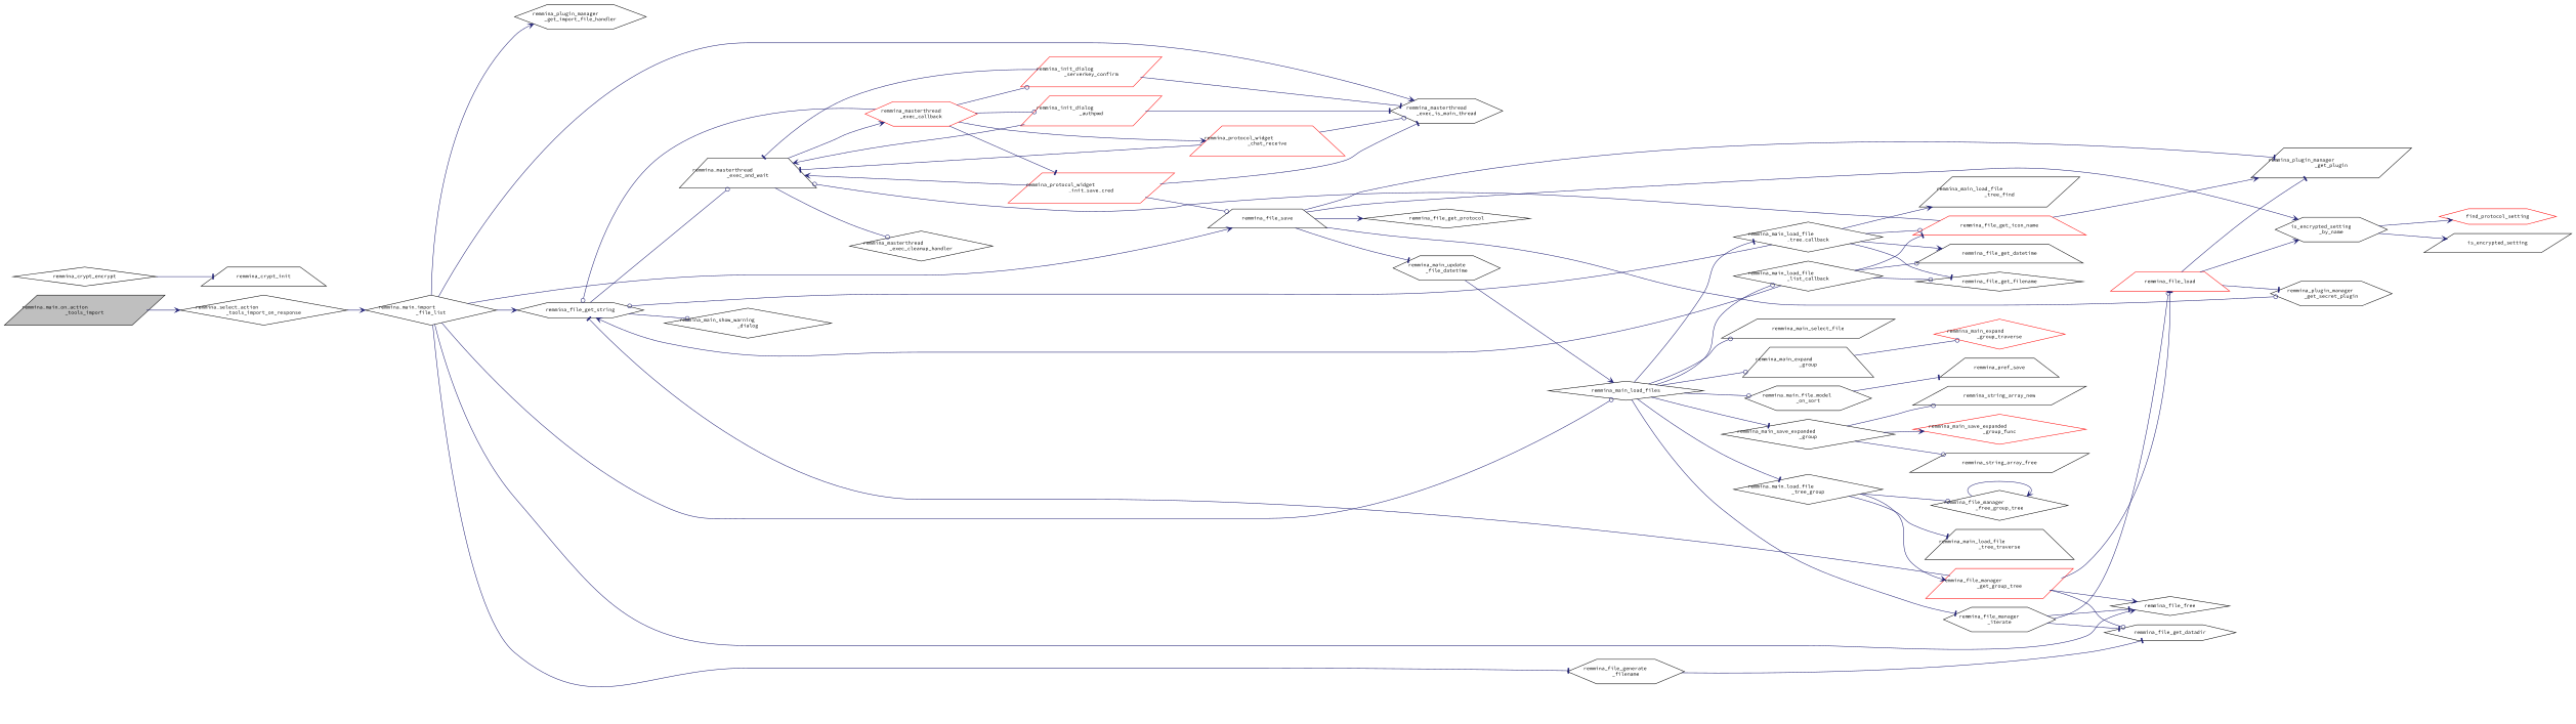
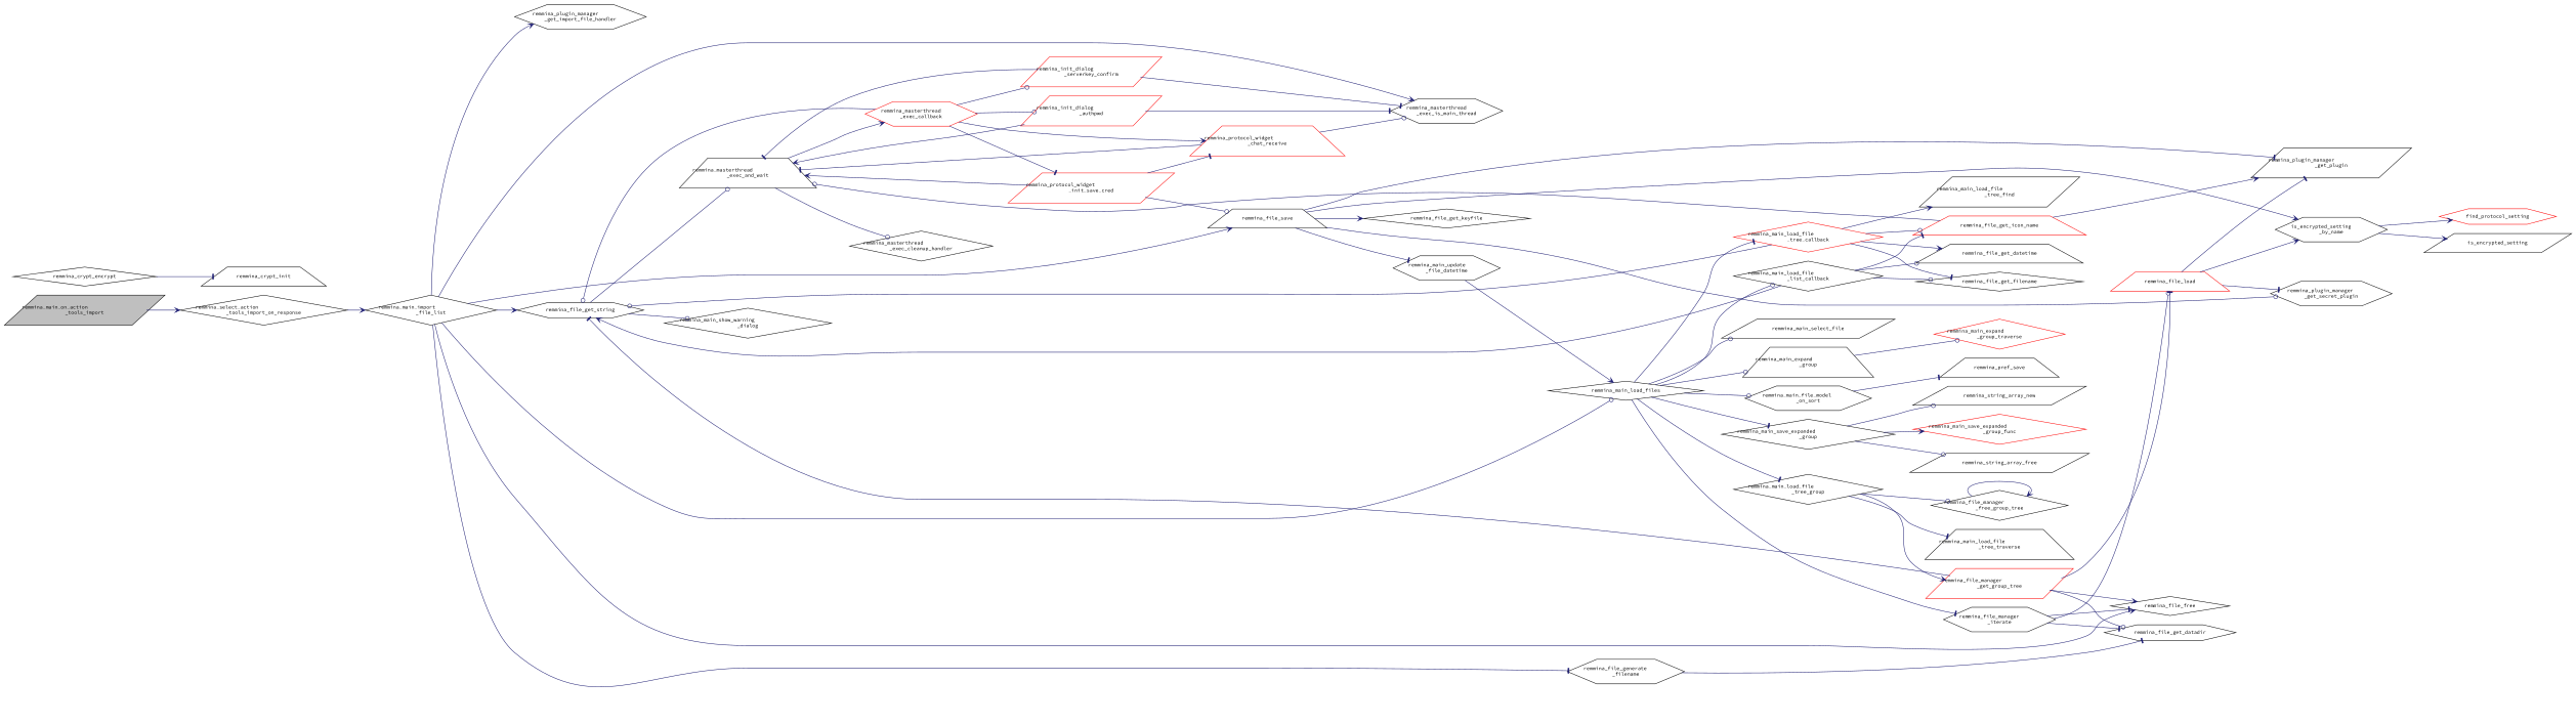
  digraph {
    fontname="Source Code Pro"
    rankdir=LR
    node [color=black fillcolor=white fontname="Source Code Pro" fontsize=10 shape=diamond style=filled]
    edge [arrowhead=vee color=midnightblue fontname="Source Code Pro" fontsize=10 labelfontname=Helvetica labelfontsize=10 style=solid]
    n1 [fillcolor=grey75 fontcolor=black height=0.2 label="remmina_main_on_action\l_tools_import" shape=parallelogram width=0.4]
    n2 [height=0.2 label="remmina_select_action\l_tools_import_on_response" width=0.4]
    n3 [height=0.2 label="remmina_main_import\l_file_list" width=0.4]
    n4 [height=0.2 label="remmina_plugin_manager\l_get_import_file_handler" shape=hexagon width=0.4]
    n5 [height=0.2 label=remmina_file_get_string shape=hexagon width=0.4]
    n6 [height=0.2 label=remmina_file_save shape=trapezium width=0.4]
    n7 [height=0.2 label=remmina_main_load_files width=0.4]
    n8 [height=0.2 label=remmina_file_free width=0.4]
    n9 [height=0.2 label="remmina_file_generate\l_filename" shape=hexagon width=0.4]
    n10 [height=0.2 label="remmina_masterthread\l_exec_is_main_thread" shape=hexagon width=0.4]
    n11 [height=0.2 label="remmina_masterthread\l_exec_and_wait" shape=trapezium width=0.4]
    n12 [height=0.2 label="remmina_main_show_warning\l_dialog" width=0.4]
-   n13 [height=0.2 label=remmina_file_get_protocol width=0.4]
+   n13 [height=0.2 label=remmina_file_get_keyfile width=0.4]
    n14 [height=0.2 label="remmina_plugin_manager\l_get_plugin" shape=parallelogram width=0.4]
    n15 [height=0.2 label="remmina_plugin_manager\l_get_secret_plugin" shape=hexagon width=0.4]
    n16 [height=0.2 label="is_encrypted_setting\l_by_name" shape=hexagon width=0.4]
    n17 [height=0.2 label="remmina_main_update\l_file_datetime" shape=hexagon width=0.4]
    n18 [height=0.2 label="remmina_main_save_expanded\l_group" width=0.4]
    n19 [height=0.2 label="remmina_main_load_file\l_tree_group" width=0.4]
    n20 [height=0.2 label="remmina_file_manager\l_iterate" shape=hexagon width=0.4]
-   n21 [height=0.2 label="remmina_main_load_file\l_tree_callback" width=0.4]
+   n21 [color=red height=0.2 label="remmina_main_load_file\l_tree_callback" width=0.4]
    n22 [height=0.2 label="remmina_main_load_file\l_list_callback" width=0.4]
    n23 [height=0.2 label="remmina_main_file_model\l_on_sort" shape=hexagon width=0.4]
    n24 [height=0.2 label="remmina_main_expand\l_group" shape=trapezium width=0.4]
    n25 [height=0.2 label=remmina_main_select_file shape=parallelogram width=0.4]
    n26 [height=0.2 label=remmina_file_get_datadir shape=hexagon width=0.4]
    n27 [height=0.2 label="remmina_masterthread\l_exec_cleanup_handler" width=0.4]
    n28 [color=red height=0.2 label="remmina_masterthread\l_exec_callback" shape=hexagon width=0.4]
    n29 [color=red height=0.2 label="remmina_protocol_widget\l_init_save_cred" shape=parallelogram width=0.4]
    n30 [color=red height=0.2 label="remmina_protocol_widget\l_chat_receive" shape=trapezium width=0.4]
    n31 [color=red height=0.2 label="remmina_init_dialog\l_serverkey_confirm" shape=parallelogram width=0.4]
    n32 [color=red height=0.2 label="remmina_init_dialog\l_authpwd" shape=parallelogram width=0.4]
    n33 [color=red height=0.2 label=find_protocol_setting shape=hexagon width=0.4]
    n34 [height=0.2 label=is_encrypted_setting shape=parallelogram width=0.4]
    n35 [height=0.2 label=remmina_crypt_encrypt width=0.4]
    n36 [height=0.2 label=remmina_crypt_init shape=trapezium width=0.4]
    n37 [height=0.2 label=remmina_string_array_free shape=parallelogram width=0.4]
    n38 [height=0.2 label=remmina_string_array_new shape=parallelogram width=0.4]
    n39 [color=red height=0.2 label="remmina_main_save_expanded\l_group_func" width=0.4]
    n40 [color=red height=0.2 label="remmina_file_manager\l_get_group_tree" shape=parallelogram width=0.4]
    n41 [height=0.2 label="remmina_main_load_file\l_tree_traverse" shape=trapezium width=0.4]
    n42 [height=0.2 label="remmina_file_manager\l_free_group_tree" width=0.4]
    n43 [color=red height=0.2 label=remmina_file_load shape=trapezium width=0.4]
    n44 [height=0.2 label="remmina_main_load_file\l_tree_find" shape=parallelogram width=0.4]
    n45 [height=0.2 label=remmina_file_get_datetime shape=trapezium width=0.4]
    n46 [color=red height=0.2 label=remmina_file_get_icon_name shape=trapezium width=0.4]
    n47 [height=0.2 label=remmina_file_get_filename width=0.4]
    n48 [height=0.2 label=remmina_pref_save shape=trapezium width=0.4]
    n49 [color=red height=0.2 label="remmina_main_expand\l_group_traverse" width=0.4]
    n1 -> n2
    n2 -> n3
    n3 -> n4
    n3 -> n5
    n3 -> n6
    n3 -> n7 [arrowhead=odot]
    n3 -> n8
    n3 -> n9 [arrowhead=tee]
    n3 -> n10
    n5 -> n11 [arrowhead=odot]
    n5 -> n12 [arrowhead=odot]
    n6 -> n13
    n6 -> n14 [arrowhead=tee]
    n6 -> n15 [arrowhead=odot]
    n6 -> n16
    n6 -> n17 [arrowhead=tee]
    n7 -> n18 [arrowhead=tee]
    n7 -> n19 [arrowhead=tee]
    n7 -> n20 [arrowhead=tee]
    n7 -> n21 [arrowhead=tee]
    n7 -> n22 [arrowhead=odot]
    n7 -> n23 [arrowhead=odot]
    n7 -> n24 [arrowhead=odot]
    n7 -> n25 [arrowhead=odot]
    n9 -> n26 [arrowhead=tee]
    n11 -> n27 [arrowhead=odot]
    n11 -> n28
    n16 -> n33
    n16 -> n34
    n17 -> n7
    n18 -> n37 [arrowhead=odot]
    n18 -> n38 [arrowhead=odot]
    n18 -> n39
    n19 -> n40
    n19 -> n41 [arrowhead=tee]
    n19 -> n42 [arrowhead=odot]
    n20 -> n8 [arrowhead=tee]
    n20 -> n26 [arrowhead=tee]
    n20 -> n43 [arrowhead=odot]
    n21 -> n5 [arrowhead=odot]
    n21 -> n44
    n21 -> n45
    n21 -> n46 [arrowhead=odot]
    n21 -> n47 [arrowhead=tee]
    n22 -> n5
    n22 -> n45 [arrowhead=odot]
    n22 -> n46 [arrowhead=tee]
    n22 -> n47 [arrowhead=odot]
    n23 -> n48 [arrowhead=tee]
    n24 -> n49 [arrowhead=odot]
    n28 -> n5 [arrowhead=odot]
    n28 -> n29 [arrowhead=tee]
    n28 -> n30
    n28 -> n31 [arrowhead=odot]
    n28 -> n32 [arrowhead=odot]
    n29 -> n6 [arrowhead=odot]
-   n29 -> n10 [arrowhead=tee]
+   n29 -> n30 [arrowhead=tee]
    n29 -> n11
    n30 -> n10 [arrowhead=odot]
    n30 -> n11 [arrowhead=tee]
    n31 -> n10 [arrowhead=tee]
    n31 -> n11 [arrowhead=tee]
    n32 -> n10 [arrowhead=tee]
    n32 -> n11
    n35 -> n36 [arrowhead=tee]
    n40 -> n5 [arrowhead=tee]
    n40 -> n8
    n40 -> n26 [arrowhead=odot]
    n40 -> n43 [arrowhead=tee]
    n42 -> n42
    n43 -> n14 [arrowhead=tee]
    n43 -> n15 [arrowhead=tee]
    n43 -> n16
    n46 -> n11 [arrowhead=odot]
    n46 -> n14
  }
